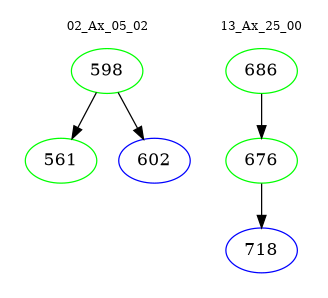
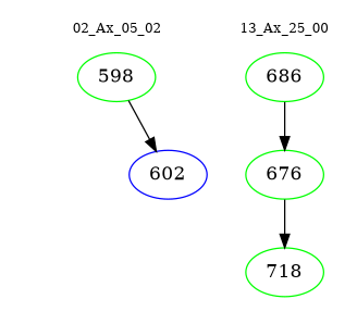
  digraph {
    node [color=green]
    edge [color=black]
    n1 [label=598]
-   n2 [label=561]
    n3 [color=blue label=602]
    n4 [label=686]
    n5 [label=676]
-   n6 [color=blue label=718]
+   n6 [label=718]
    subgraph cluster_1 {
      color=white
      fontsize=10
      label="02_Ax_05_02"
      n1
-     n2
      n3
    }
    subgraph cluster_2 {
      color=white
      fontsize=10
      label="13_Ax_25_00"
      n4
      n5
      n6
    }
-   n1 -> n2
    n1 -> n3
    n4 -> n5
    n5 -> n6
  }
